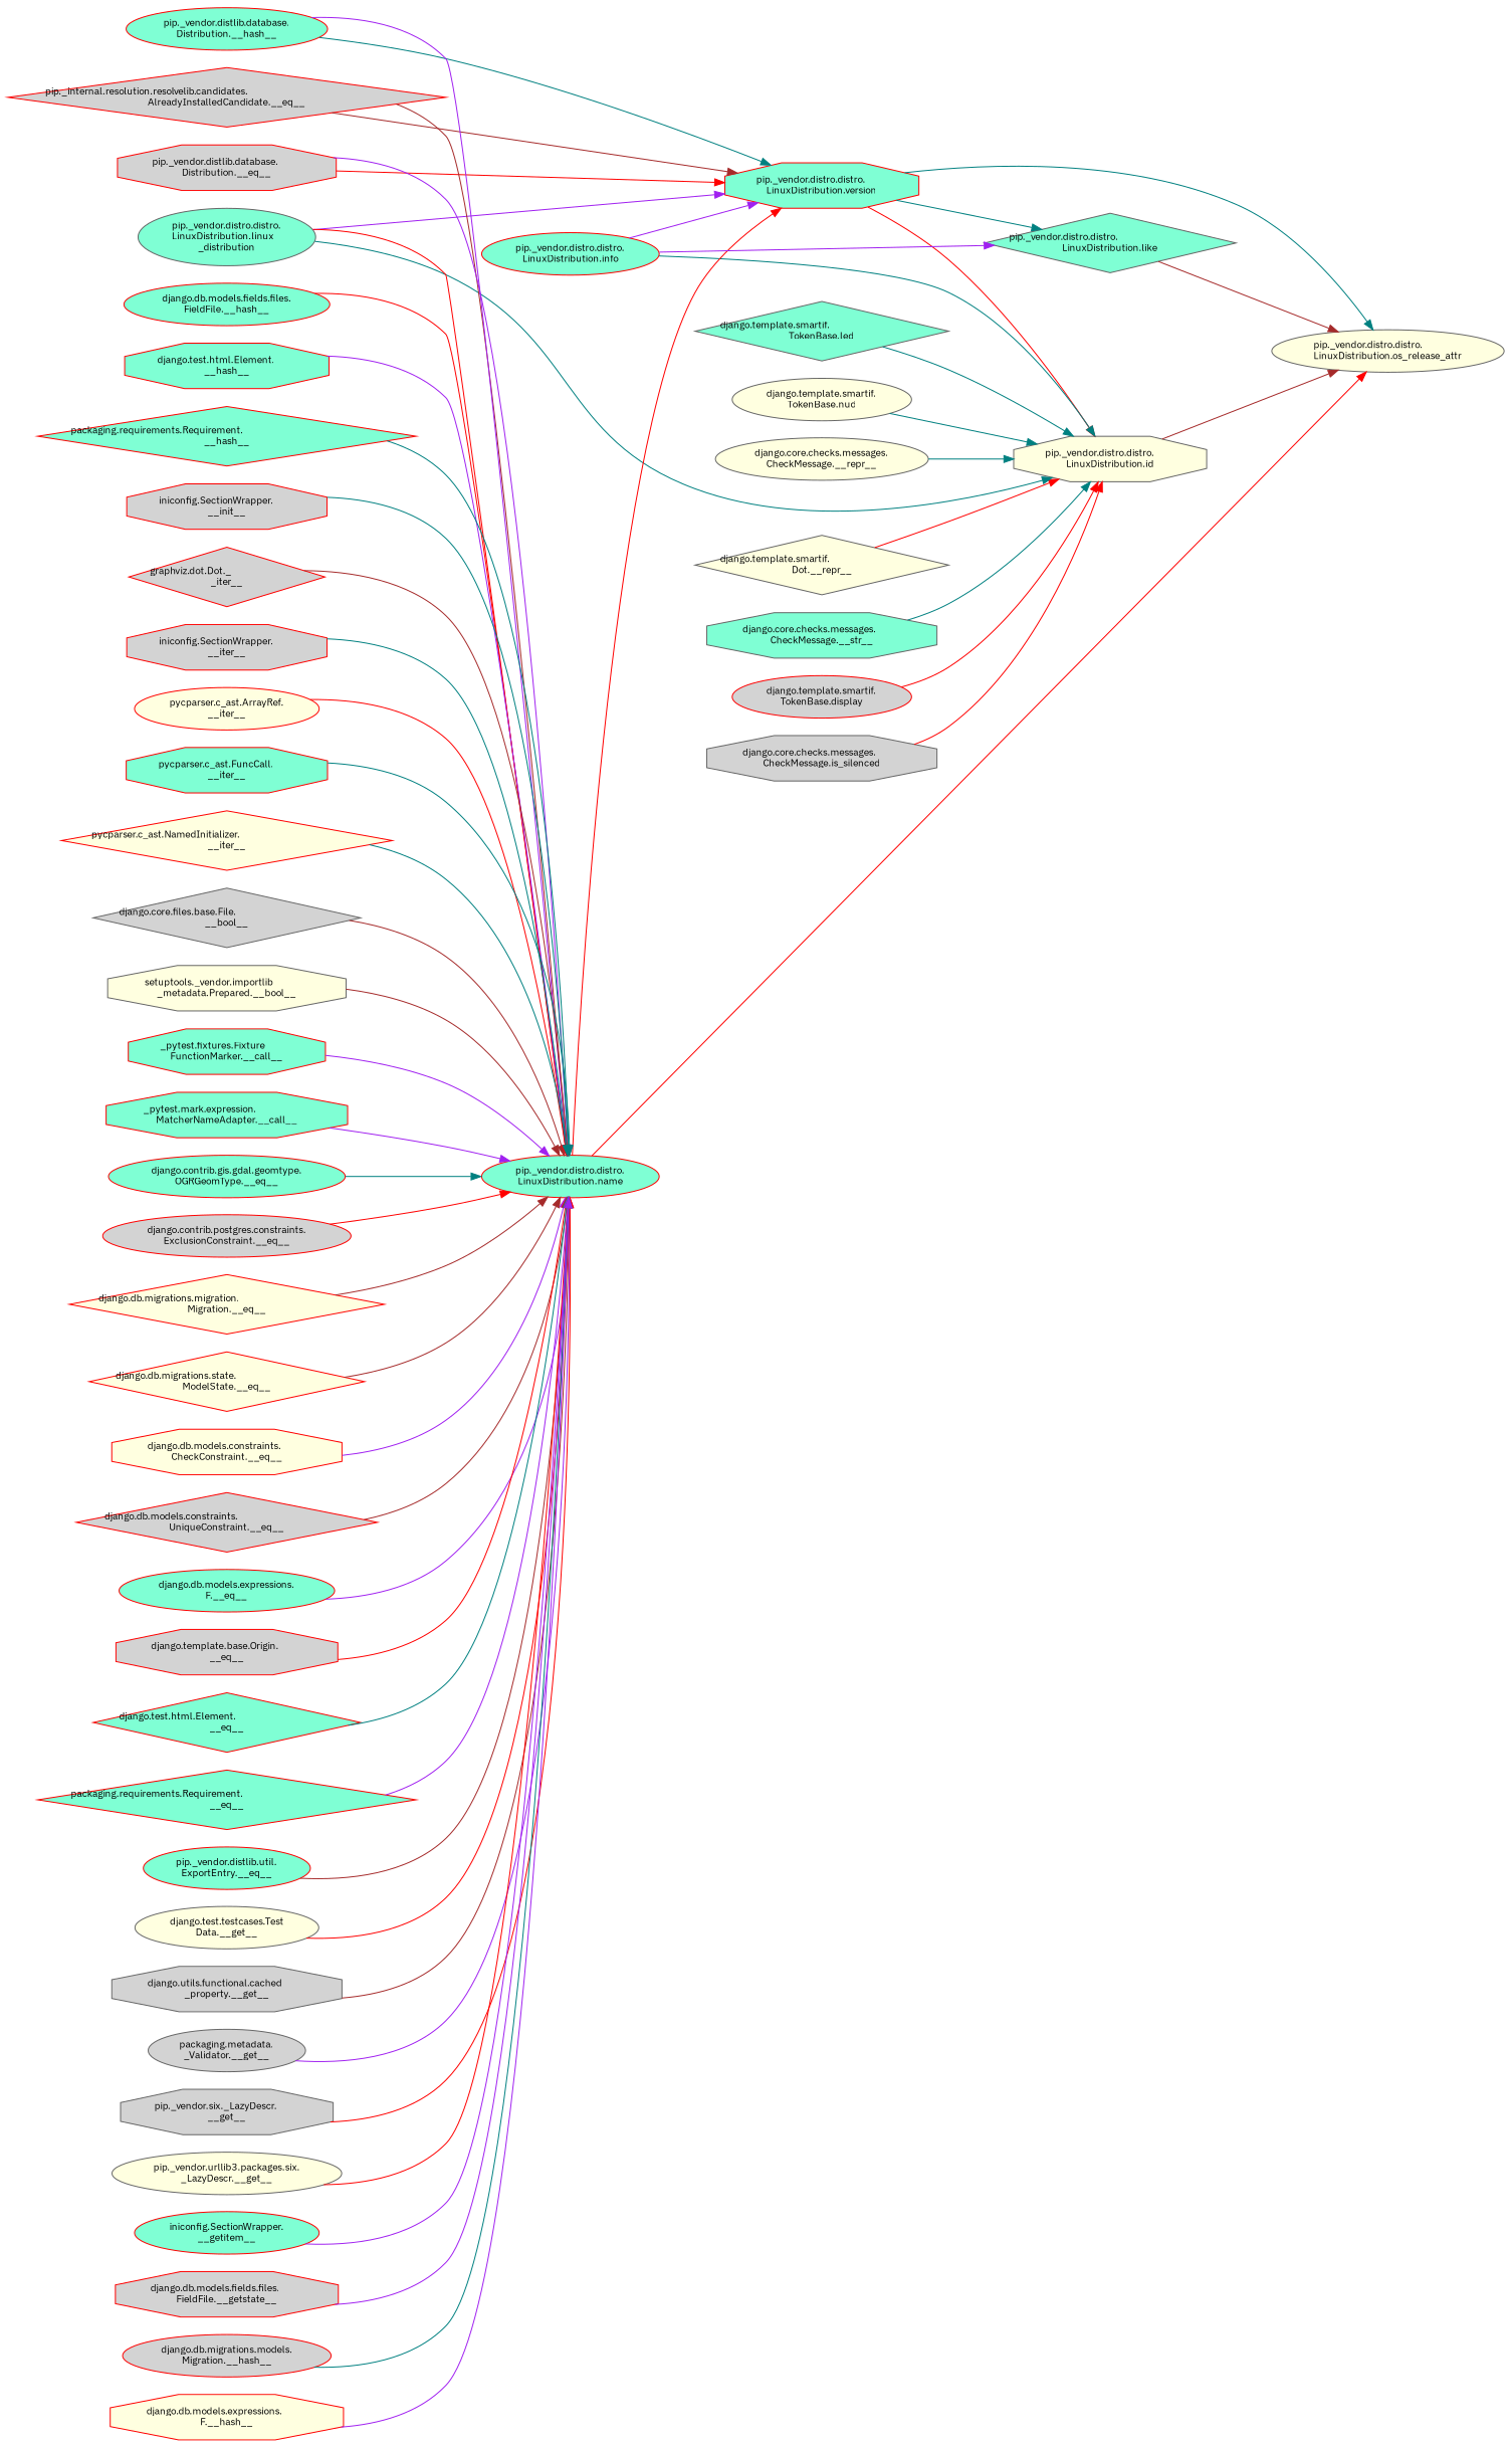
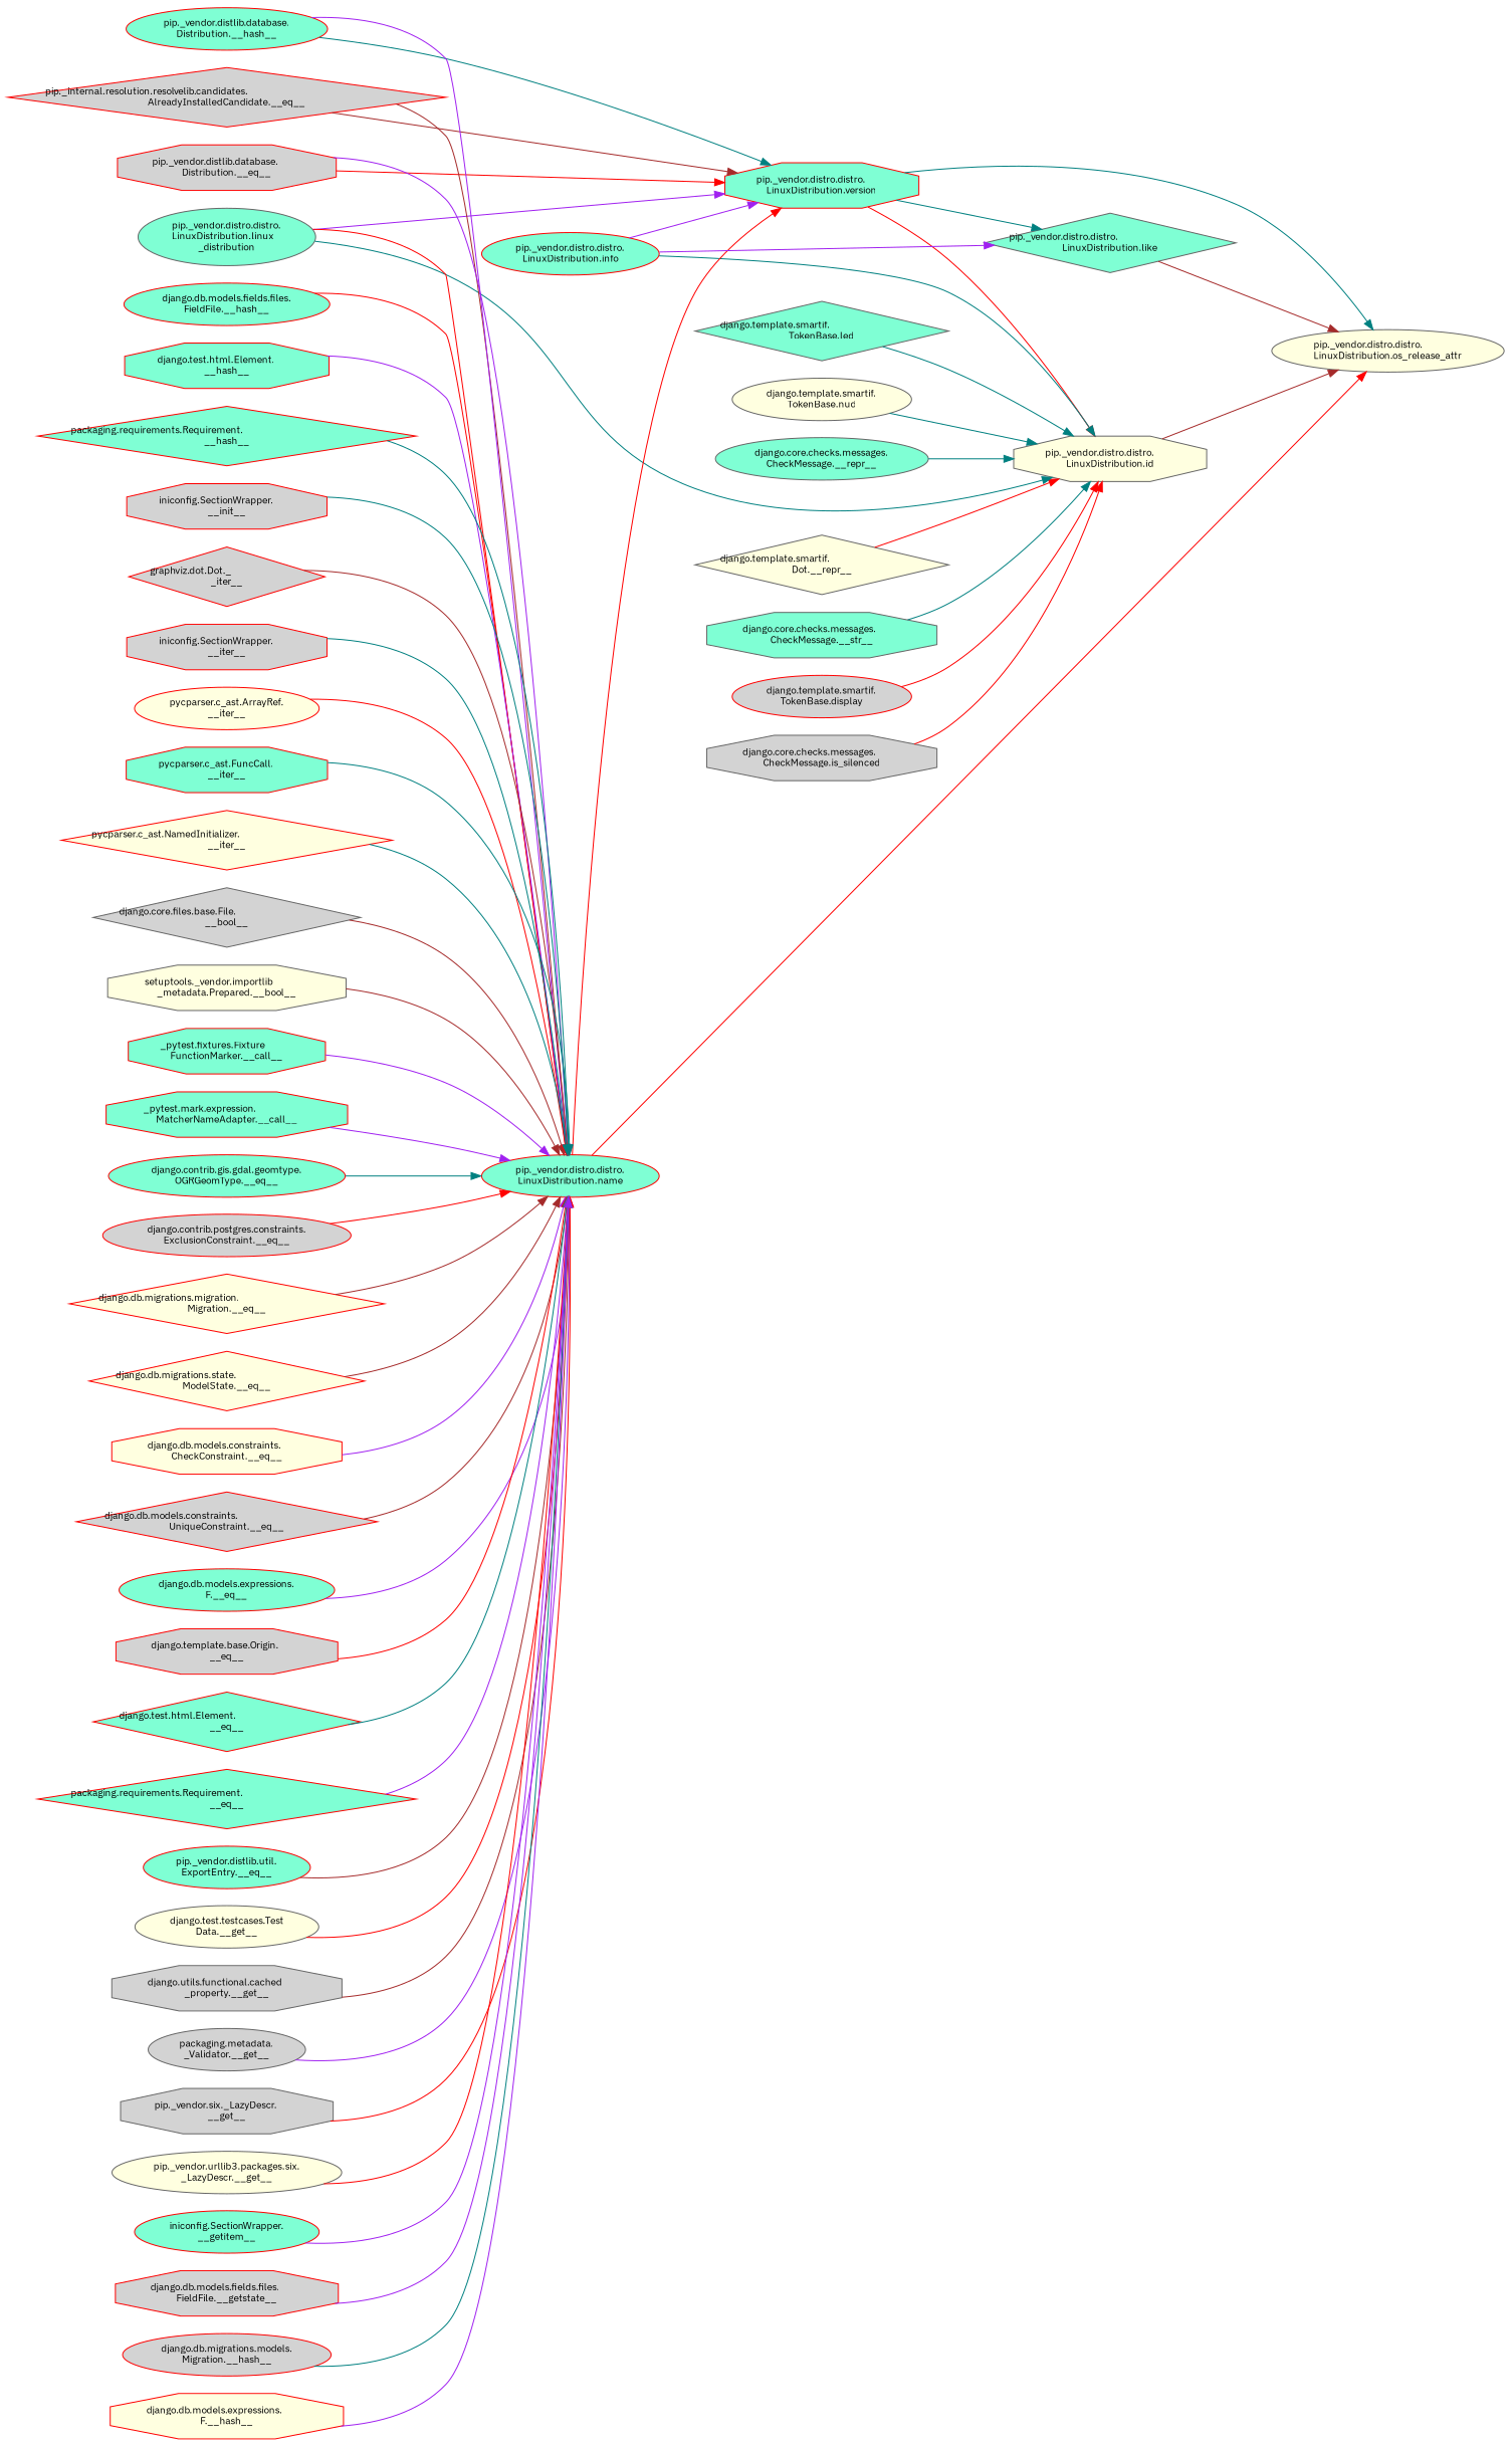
  digraph {
    fontname="IBM Plex Sans"
    rankdir=RL
    node [color=red fillcolor=aquamarine fontname="IBM Plex Sans" fontsize=10 shape=ellipse style=filled]
    edge [color=teal dir=back fontname="IBM Plex Sans" fontsize=10 labelfontname=Helvetica labelfontsize=10 style=solid]
    n1 [color=gray40 fillcolor=lightyellow fontcolor=black height=0.2 label="pip._vendor.distro.distro.\lLinuxDistribution.os_release_attr" width=0.4]
    n2 [color=grey40 fillcolor=lightyellow height=0.2 label="pip._vendor.distro.distro.\lLinuxDistribution.id" shape=octagon width=0.4]
    n3 [height=0.2 label="pip._vendor.distro.distro.\lLinuxDistribution.version" shape=octagon width=0.4]
    n4 [height=0.2 label="pip._vendor.distro.distro.\lLinuxDistribution.name" width=0.4]
    n5 [color=grey40 height=0.2 label="pip._vendor.distro.distro.\lLinuxDistribution.like" shape=diamond width=0.4]
-   n6 [color=grey40 fillcolor=lightyellow height=0.2 label="django.core.checks.messages.\lCheckMessage.__repr__" width=0.4]
+   n6 [color=grey40 height=0.2 label="django.core.checks.messages.\lCheckMessage.__repr__" width=0.4]
    n7 [color=grey40 fillcolor=lightyellow height=0.2 label="django.template.smartif.\lDot.__repr__" shape=diamond width=0.4]
    n8 [color=grey40 height=0.2 label="django.core.checks.messages.\lCheckMessage.__str__" shape=octagon width=0.4]
    n9 [fillcolor=lightgrey height=0.2 label="django.template.smartif.\lTokenBase.display" width=0.4]
    n10 [height=0.2 label="pip._vendor.distro.distro.\lLinuxDistribution.info" width=0.4]
    n11 [color=grey40 fillcolor=lightgrey height=0.2 label="django.core.checks.messages.\lCheckMessage.is_silenced" shape=octagon width=0.4]
    n12 [color=grey40 height=0.2 label="django.template.smartif.\lTokenBase.led" shape=diamond width=0.4]
    n13 [color=grey40 height=0.2 label="pip._vendor.distro.distro.\lLinuxDistribution.linux\l_distribution" width=0.4]
    n14 [color=grey40 fillcolor=lightyellow height=0.2 label="django.template.smartif.\lTokenBase.nud" width=0.4]
    n15 [fillcolor=lightgrey height=0.2 label="pip._internal.resolution.resolvelib.candidates.\lAlreadyInstalledCandidate.__eq__" shape=diamond width=0.4]
    n16 [fillcolor=lightgrey height=0.2 label="pip._vendor.distlib.database.\lDistribution.__eq__" shape=octagon width=0.4]
    n17 [height=0.2 label="pip._vendor.distlib.database.\lDistribution.__hash__" width=0.4]
    n18 [color=grey40 fillcolor=lightgrey height=0.2 label="django.core.files.base.File.\l__bool__" shape=diamond width=0.4]
    n19 [color=grey40 fillcolor=lightyellow height=0.2 label="setuptools._vendor.importlib\l_metadata.Prepared.__bool__" shape=octagon width=0.4]
    n20 [height=0.2 label="_pytest.fixtures.Fixture\lFunctionMarker.__call__" shape=octagon width=0.4]
    n21 [height=0.2 label="_pytest.mark.expression.\lMatcherNameAdapter.__call__" shape=octagon width=0.4]
    n22 [height=0.2 label="django.contrib.gis.gdal.geomtype.\lOGRGeomType.__eq__" width=0.4]
    n23 [fillcolor=lightgrey height=0.2 label="django.contrib.postgres.constraints.\lExclusionConstraint.__eq__" width=0.4]
    n24 [fillcolor=lightyellow height=0.2 label="django.db.migrations.migration.\lMigration.__eq__" shape=diamond width=0.4]
    n25 [fillcolor=lightyellow height=0.2 label="django.db.migrations.state.\lModelState.__eq__" shape=diamond width=0.4]
    n26 [fillcolor=lightyellow height=0.2 label="django.db.models.constraints.\lCheckConstraint.__eq__" shape=octagon width=0.4]
    n27 [fillcolor=lightgrey height=0.2 label="django.db.models.constraints.\lUniqueConstraint.__eq__" shape=diamond width=0.4]
    n28 [height=0.2 label="django.db.models.expressions.\lF.__eq__" width=0.4]
    n29 [fillcolor=lightgrey height=0.2 label="django.template.base.Origin.\l__eq__" shape=octagon width=0.4]
    n30 [height=0.2 label="django.test.html.Element.\l__eq__" shape=diamond width=0.4]
    n31 [height=0.2 label="packaging.requirements.Requirement.\l__eq__" shape=diamond width=0.4]
    n32 [height=0.2 label="pip._vendor.distlib.util.\lExportEntry.__eq__" width=0.4]
    n33 [color=grey40 fillcolor=lightyellow height=0.2 label="django.test.testcases.Test\lData.__get__" width=0.4]
    n34 [color=grey40 fillcolor=lightgrey height=0.2 label="django.utils.functional.cached\l_property.__get__" shape=octagon width=0.4]
    n35 [color=grey40 fillcolor=lightgrey height=0.2 label="packaging.metadata.\l_Validator.__get__" width=0.4]
    n36 [color=grey40 fillcolor=lightgrey height=0.2 label="pip._vendor.six._LazyDescr.\l__get__" shape=octagon width=0.4]
    n37 [color=grey40 fillcolor=lightyellow height=0.2 label="pip._vendor.urllib3.packages.six.\l_LazyDescr.__get__" width=0.4]
    n38 [height=0.2 label="iniconfig.SectionWrapper.\l__getitem__" width=0.4]
    n39 [fillcolor=lightgrey height=0.2 label="django.db.models.fields.files.\lFieldFile.__getstate__" shape=octagon width=0.4]
    n40 [fillcolor=lightgrey height=0.2 label="django.db.migrations.models.\lMigration.__hash__" width=0.4]
    n41 [fillcolor=lightyellow height=0.2 label="django.db.models.expressions.\lF.__hash__" shape=octagon width=0.4]
    n42 [height=0.2 label="django.db.models.fields.files.\lFieldFile.__hash__" width=0.4]
    n43 [height=0.2 label="django.test.html.Element.\l__hash__" shape=octagon width=0.4]
    n44 [height=0.2 label="packaging.requirements.Requirement.\l__hash__" shape=diamond width=0.4]
    n45 [fillcolor=lightgrey height=0.2 label="iniconfig.SectionWrapper.\l__init__" shape=octagon width=0.4]
    n46 [fillcolor=lightgrey height=0.2 label="graphviz.dot.Dot._\l_iter__" shape=diamond width=0.4]
    n47 [fillcolor=lightgrey height=0.2 label="iniconfig.SectionWrapper.\l__iter__" shape=octagon width=0.4]
    n48 [fillcolor=lightyellow height=0.2 label="pycparser.c_ast.ArrayRef.\l__iter__" width=0.4]
    n49 [height=0.2 label="pycparser.c_ast.FuncCall.\l__iter__" shape=octagon width=0.4]
    n50 [fillcolor=lightyellow height=0.2 label="pycparser.c_ast.NamedInitializer.\l__iter__" shape=diamond width=0.4]
    n1 -> n2 [color=brown]
    n1 -> n3
    n1 -> n4 [color=red]
    n1 -> n5 [color=brown]
    n2 -> n3 [color=red]
    n2 -> n6
    n2 -> n7 [color=red]
    n2 -> n8
    n2 -> n9 [color=red]
    n2 -> n10
    n2 -> n11 [color=red]
    n2 -> n12
    n2 -> n13
    n2 -> n14
    n3 -> n4 [color=red]
    n3 -> n10 [color=purple]
    n3 -> n13 [color=purple]
    n3 -> n15 [color=brown]
    n3 -> n16 [color=red]
    n3 -> n17
    n4 -> n13 [color=red]
    n4 -> n15 [color=brown]
    n4 -> n16 [color=purple]
    n4 -> n17 [color=purple]
    n4 -> n18 [color=brown]
    n4 -> n19 [color=brown]
    n4 -> n20 [color=purple]
    n4 -> n21 [color=purple]
    n4 -> n22
    n4 -> n23 [color=red]
    n4 -> n24 [color=brown]
    n4 -> n25 [color=brown]
    n4 -> n26 [color=purple]
    n4 -> n27 [color=brown]
    n4 -> n28 [color=purple]
    n4 -> n29 [color=red]
    n4 -> n30
    n4 -> n31 [color=purple]
    n4 -> n32 [color=brown]
    n4 -> n33 [color=red]
    n4 -> n34 [color=brown]
    n4 -> n35 [color=purple]
    n4 -> n36 [color=red]
    n4 -> n37 [color=red]
    n4 -> n38 [color=purple]
    n4 -> n39 [color=purple]
    n4 -> n40
    n4 -> n41 [color=purple]
    n4 -> n42 [color=red]
    n4 -> n43 [color=purple]
    n4 -> n44
    n4 -> n45
    n4 -> n46 [color=brown]
    n4 -> n47
    n4 -> n48 [color=red]
    n4 -> n49
    n4 -> n50
    n5 -> n3
    n5 -> n10 [color=purple]
  }
